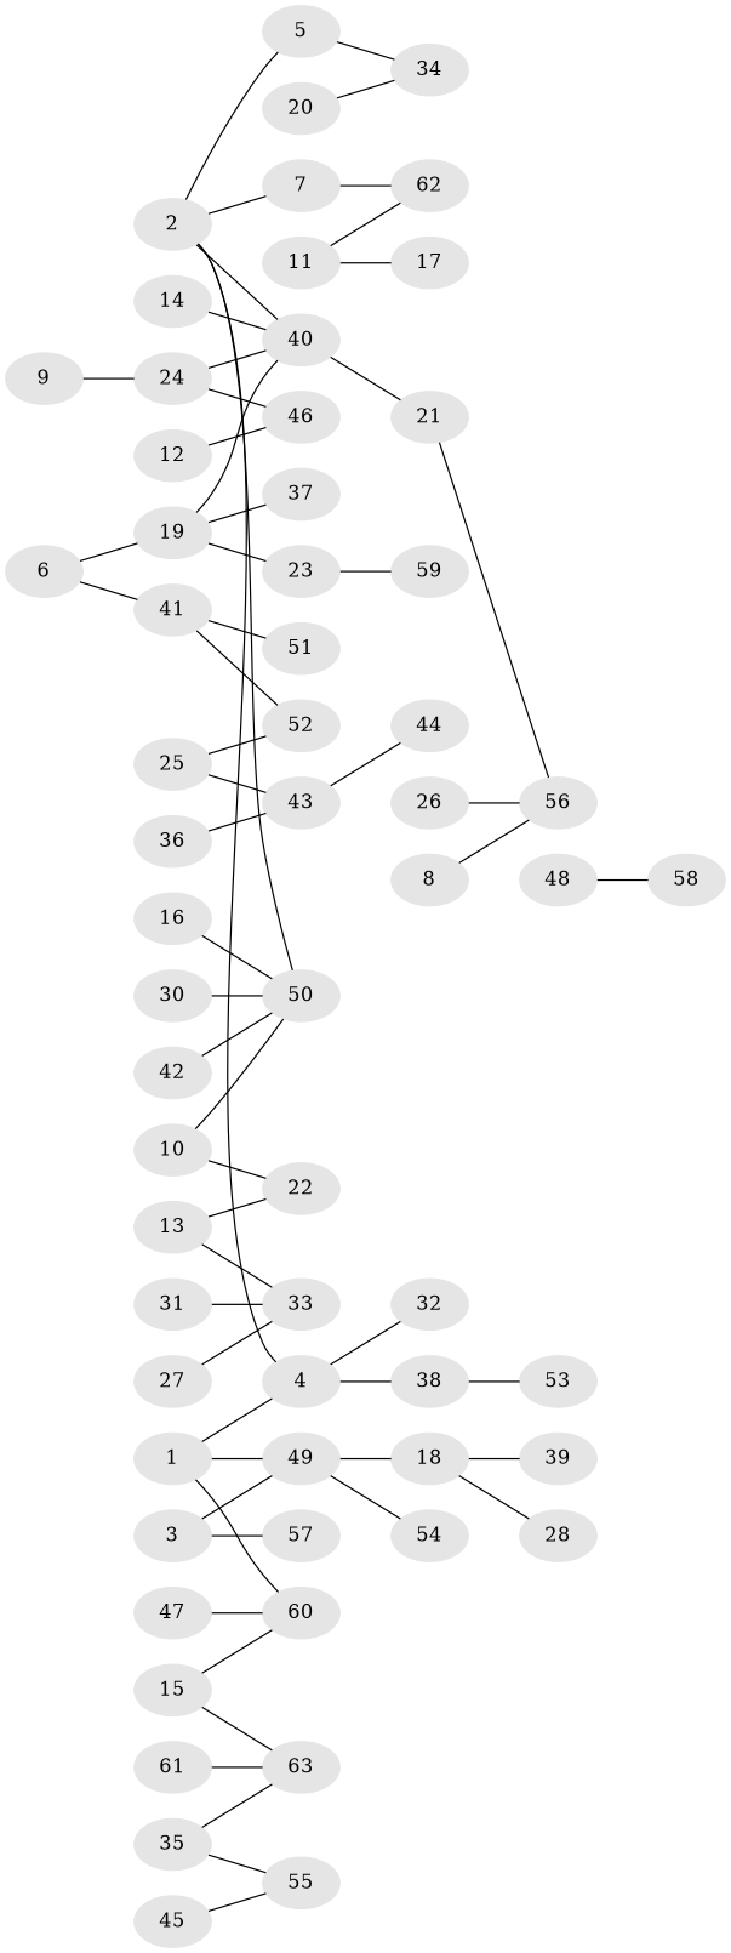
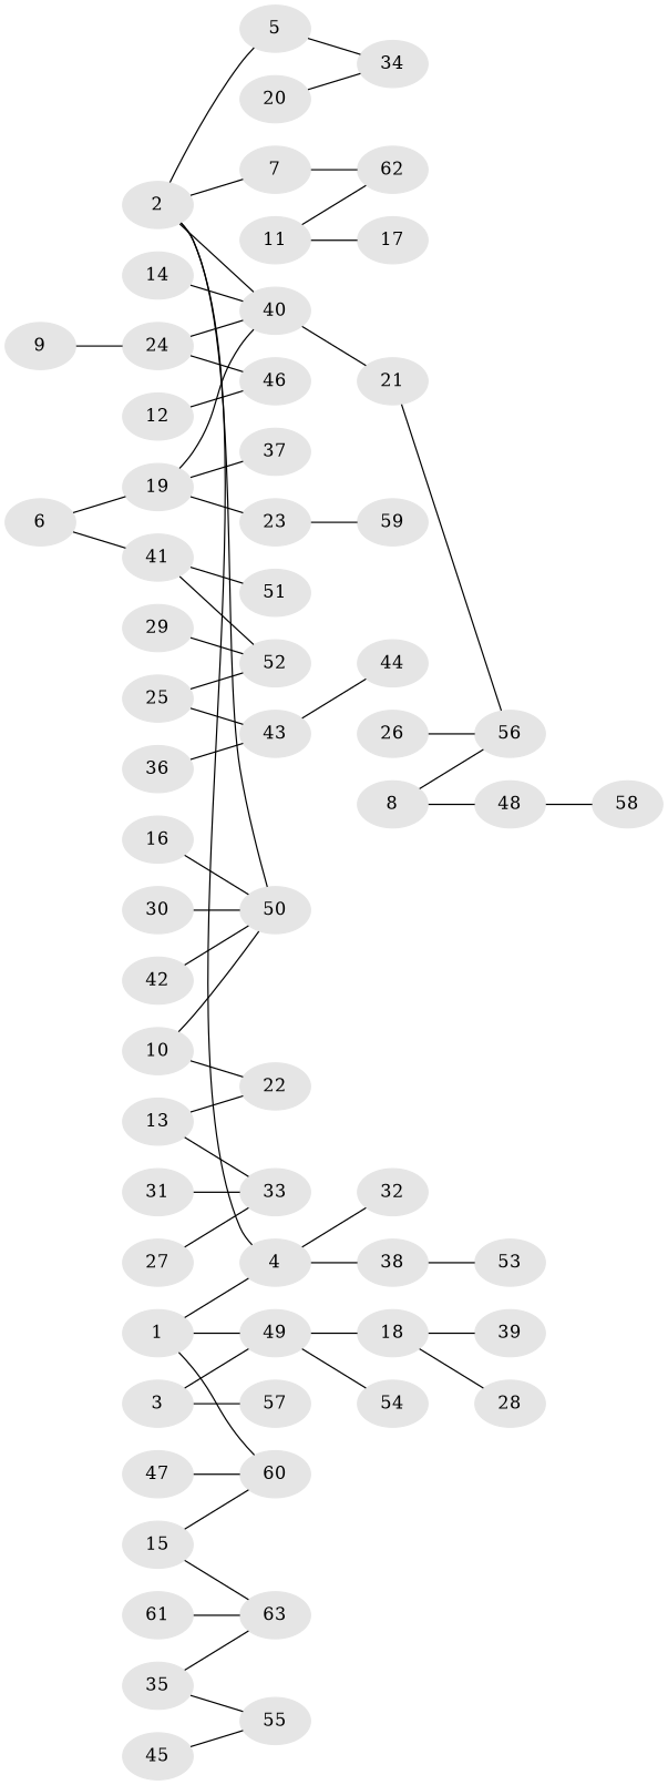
  graph {
    rankdir=LR
    node [color=gray90 style=filled]
    edge [weight=1.0]
    1
    4
    49
    60
    32
    38
    18
    54
    2
    5
    7
    40
    50
    34
    62
    21
    56
    3
    57
    28
    39
    53
    6
    19
    41
    23
    37
    52
    51
    8
    48
    58
    9
    24
    46
    10
    22
    11
    17
    12
    13
    33
    14
    15
    63
    16
    59
    20
    25
    43
    44
    26
    27
+   29
    30
    31
    35
    55
    36
    42
    45
    47
    61
    1 -- 4
    1 -- 49
    1 -- 60
    4 -- 32
    4 -- 38
    49 -- 18
    49 -- 54
    38 -- 53
    18 -- 28
    18 -- 39
    2 -- 4
    2 -- 5
    2 -- 7
    2 -- 40
    2 -- 50
    5 -- 34
    7 -- 62
    40 -- 21
    21 -- 56
    3 -- 49
    3 -- 57
    6 -- 19
    6 -- 41
    19 -- 40
    19 -- 23
    19 -- 37
    41 -- 52
    41 -- 51
    23 -- 59
    8 -- 56
+   8 -- 48
    48 -- 58
    9 -- 24
    24 -- 40
    24 -- 46
    10 -- 50
    10 -- 22
    11 -- 62
    11 -- 17
    12 -- 46
    13 -- 22
    13 -- 33
    14 -- 40
    15 -- 60
    15 -- 63
    16 -- 50
    20 -- 34
    25 -- 52
    25 -- 43
    43 -- 44
    26 -- 56
    27 -- 33
+   29 -- 52
    30 -- 50
    31 -- 33
    35 -- 63
    35 -- 55
    36 -- 43
    42 -- 50
    45 -- 55
    47 -- 60
    61 -- 63
  }
